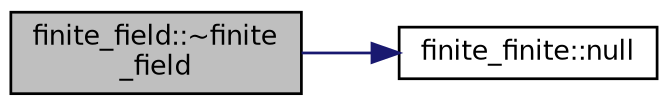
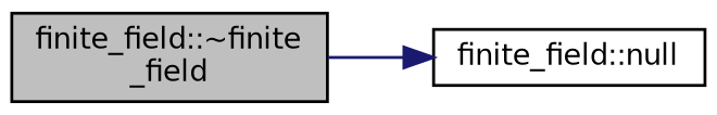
  digraph {
    rankdir=LR
    node [color=black fontname=Helvetica fontsize=10 shape=record style=filled]
    n1 [fillcolor=grey75 fontcolor=black height=0.2 label="finite_field::~finite\l_field" width=0.4]
-   n2 [fillcolor=white height=0.2 label="finite_finite::null" width=0.4]
+   n2 [fillcolor=white height=0.2 label="finite_field::null" width=0.4]
    n1 -> n2 [color=midnightblue fontname=Helvetica fontsize=10 labelfontname=Helvetica labelfontsize=10 style=solid]
  }
